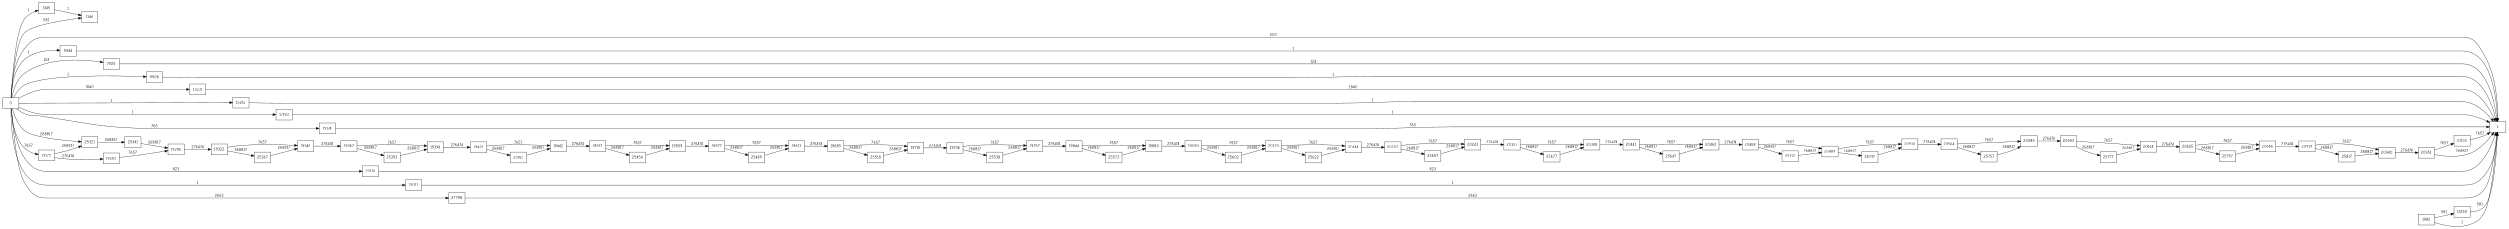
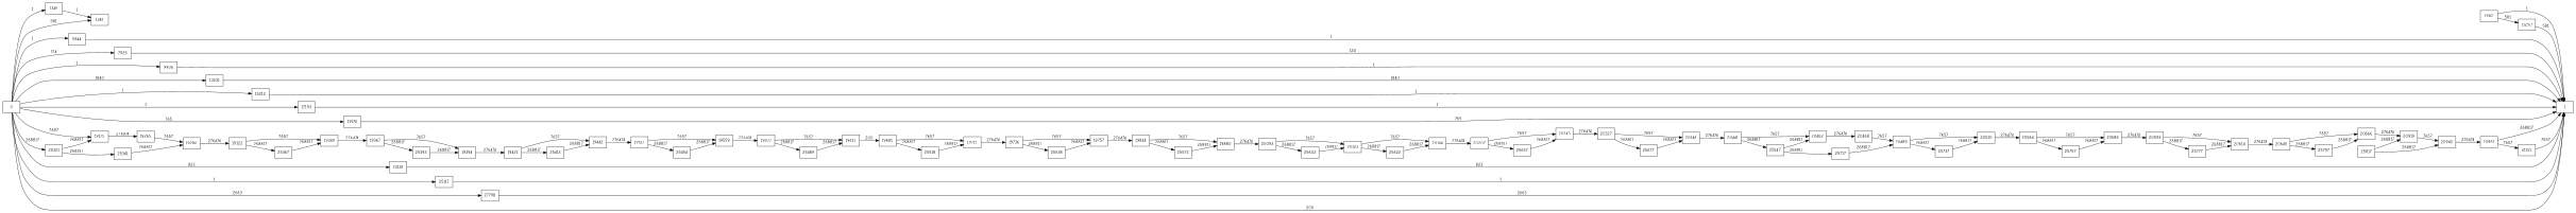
  digraph {
    fontname="Comic Neue"
    rankdir=LR
    node [fontname="Comic Neue" shape=rectangle]
    edge [fontname="Comic Neue"]
    1345
    1346
    1982
    1
    11250
    5944
    7925
    9906
    13231
    15212
    17193
    19174
    19175
    19265
    19286
    19322
    25341
    19349
    25367
    19367
    19394
    25393
    19421
    19442
    25413
    19517
    19559
    25454
    19577
    19613
    25489
    19685
    19715
    25518
    19736
    19757
    25538
    19844
    19880
    25573
    20093
    20123
    25602
    20144
    25622
    20207
    20243
    25657
    20327
    20348
    25677
    20441
    20462
    n54 [label=25647]
    20468
    20489
    25717
    20510
    25737
    20564
    20585
    25757
    20593
    20614
    25777
    20645
    20666
    25797
    20919
    20940
    25817
    20951
    21155
    23136
    25117
    25321
    27798
    0
    1345 -> 1346 [label=1]
    1982 -> 1 [label=1]
    1982 -> 11250 [label=581]
    11250 -> 1 [label=581]
    5944 -> 1 [label=1]
    7925 -> 1 [label=124]
    9906 -> 1 [label=1]
    13231 -> 1 [label=1840]
    15212 -> 1 [label=1]
    17193 -> 1 [label=1]
    19174 -> 1 [label=765]
    19175 -> 19265 [label=276474]
    19265 -> 19286 [label=7657]
    19286 -> 19322 [label=276474]
    19322 -> 19349 [label=7657]
    19322 -> 25367 [label=268817]
    25341 -> 19286 [label=268817]
    19349 -> 19367 [label=276474]
    25367 -> 19349 [label=268817]
    19367 -> 19394 [label=7657]
    19367 -> 25393 [label=268817]
    19394 -> 19421 [label=276474]
    25393 -> 19394 [label=268817]
    19421 -> 19442 [label=7657]
    19421 -> 25413 [label=268817]
    19442 -> 19517 [label=276474]
    25413 -> 19442 [label=268817]
    19517 -> 19559 [label=7657]
    19517 -> 25454 [label=268817]
    19559 -> 19577 [label=276474]
    25454 -> 19559 [label=268817]
    19577 -> 19613 [label=7657]
    19577 -> 25489 [label=268817]
-   19613 -> 19685 [label=276474]
+   19613 -> 19685 [label=200]
    25489 -> 19613 [label=268817]
    19685 -> 19715 [label=7657]
    19685 -> 25518 [label=268817]
    19715 -> 19736 [label=276474]
    25518 -> 19715 [label=268817]
    19736 -> 19757 [label=7657]
    19736 -> 25538 [label=268817]
    19757 -> 19844 [label=276474]
    25538 -> 19757 [label=268817]
    19844 -> 19880 [label=7657]
    19844 -> 25573 [label=268817]
    19880 -> 20093 [label=276474]
    25573 -> 19880 [label=268817]
    20093 -> 20123 [label=7657]
    20093 -> 25602 [label=268817]
    20123 -> 20144 [label=7657]
    20123 -> 25622 [label=268817]
    25602 -> 20123 [label=268817]
    20144 -> 20207 [label=276474]
    25622 -> 20144 [label=268817]
    20207 -> 20243 [label=7657]
    20207 -> 25657 [label=268817]
    20243 -> 20327 [label=276474]
    25657 -> 20243 [label=268817]
    20327 -> 20348 [label=7657]
    20327 -> 25677 [label=268817]
    20348 -> 20441 [label=276474]
    25677 -> 20348 [label=268817]
    20441 -> 20462 [label=7657]
    20441 -> n54 [label=268817]
    20462 -> 20468 [label=276474]
    n54 -> 20462 [label=268817]
    20468 -> 20489 [label=7657]
-   20468 -> 25717 [label=268817]
+   n54 -> 25717 [label=268817]
    20489 -> 20510 [label=7657]
    20489 -> 25737 [label=268817]
    25717 -> 20489 [label=268817]
    20510 -> 20564 [label=276474]
    25737 -> 20510 [label=268817]
    20564 -> 20585 [label=7657]
    20564 -> 25757 [label=268817]
    20585 -> 20593 [label=276474]
    25757 -> 20585 [label=268817]
    20593 -> 20614 [label=7657]
    20593 -> 25777 [label=268817]
    20614 -> 20645 [label=276474]
    25777 -> 20614 [label=268817]
    20645 -> 20666 [label=7657]
    20645 -> 25797 [label=268817]
    20666 -> 20919 [label=276474]
    25797 -> 20666 [label=268817]
    20919 -> 20940 [label=7657]
-   20919 -> 25817 [label=268817]
+   25817 -> 20919 [label=268817]
    20940 -> 20951 [label=276474]
    25817 -> 20940 [label=268817]
    20951 -> 1 [label=268817]
    20951 -> 21155 [label=7657]
    21155 -> 1 [label=7657]
    23136 -> 1 [label=823]
    25117 -> 1 [label=1]
-   19175 -> 25321 [label=268817]
+   25321 -> 19175 [label=268817]
    25321 -> 25341 [label=268817]
    27798 -> 1 [label=2663]
    0 -> 1345 [label=1]
    0 -> 1346 [label=581]
    0 -> 1 [label=200]
    0 -> 5944 [label=1]
    0 -> 7925 [label=124]
    0 -> 9906 [label=1]
    0 -> 13231 [label=1840]
    0 -> 15212 [label=1]
    0 -> 17193 [label=1]
    0 -> 19174 [label=765]
    0 -> 19175 [label=7657]
    0 -> 23136 [label=823]
    0 -> 25117 [label=1]
    0 -> 25321 [label=268817]
    0 -> 27798 [label=2663]
  }
